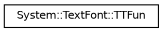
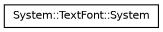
  digraph {
    rankdir=LR
-   n1 [color=black fillcolor=white fontname=Helvetica fontsize=10 height=0.2 label="System::TextFont::TTFun" shape=record style=filled width=0.4]
+   n1 [color=black fillcolor=white fontname=Helvetica fontsize=10 height=0.2 label="System::TextFont::System" shape=record style=filled width=0.4]
  }
